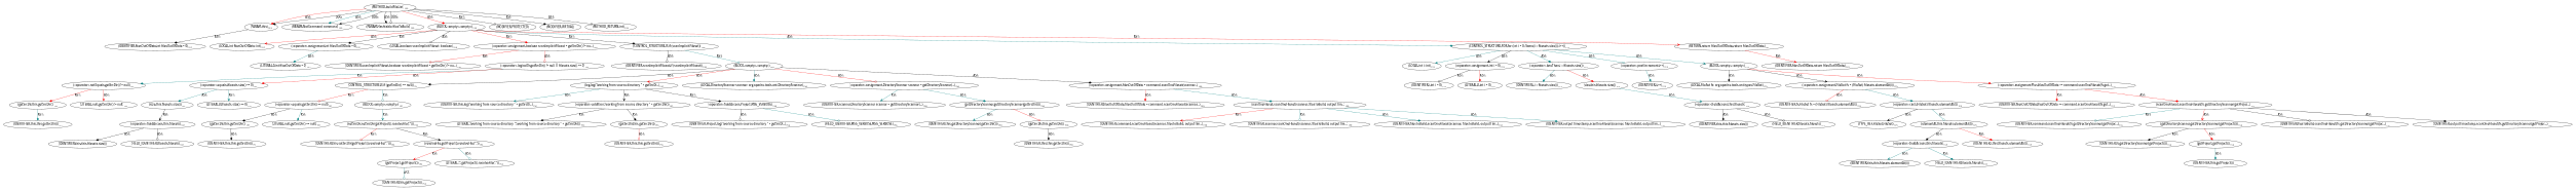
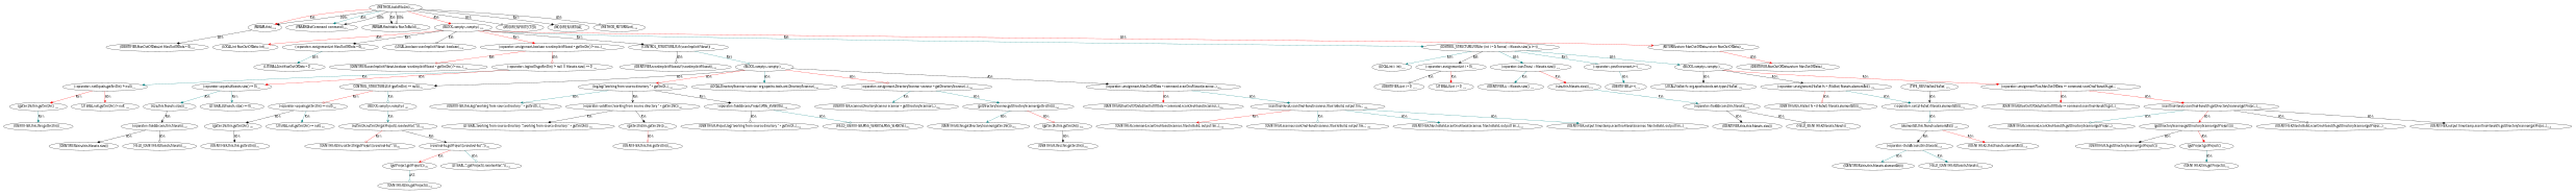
  digraph {
    fontname="Fira Sans"
    node [fontname="Fira Sans"]
    edge [arrowhead=diamond color=black fontname="Fira Sans"]
    n1 [label=<(METHOD,buildFileList)<SUB>134</SUB>>]
    n2 [label=<(PARAM,this)<SUB>134</SUB>>]
    n3 [label=<(PARAM,NetCommand command)<SUB>134</SUB>>]
    n4 [label=<(PARAM,Hashtable filesToBuild)<SUB>134</SUB>>]
    n5 [label=<(BLOCK,&lt;empty&gt;,&lt;empty&gt;)<SUB>134</SUB>>]
    n6 [label=<(MODIFIER,PROTECTED)>]
    n7 [label=<(MODIFIER,VIRTUAL)>]
    n8 [label=<(METHOD_RETURN,int)<SUB>134</SUB>>]
    n9 [label=<(IDENTIFIER,filesOutOfDate,int filesOutOfDate = 0)<SUB>135</SUB>>]
    n10 [label=<(LOCAL,int filesOutOfDate: int)<SUB>135</SUB>>]
    n11 [label=<(&lt;operator&gt;.assignment,int filesOutOfDate = 0)<SUB>135</SUB>>]
    n12 [label=<(LOCAL,boolean scanImplicitFileset: boolean)<SUB>136</SUB>>]
    n13 [label=<(&lt;operator&gt;.assignment,boolean scanImplicitFileset = getSrcDir() != nu...)<SUB>136</SUB>>]
    n14 [label=<(CONTROL_STRUCTURE,IF,if (scanImplicitFileset))<SUB>138</SUB>>]
    n15 [label=<(CONTROL_STRUCTURE,FOR,for (int i = 0; Some(i &lt; filesets.size()); i++))<SUB>153</SUB>>]
    n16 [label=<(RETURN,return filesOutOfDate;,return filesOutOfDate;)<SUB>161</SUB>>]
    n17 [label=<(LITERAL,0,int filesOutOfDate = 0)<SUB>135</SUB>>]
    n18 [label=<(IDENTIFIER,scanImplicitFileset,boolean scanImplicitFileset = getSrcDir() != nu...)<SUB>136</SUB>>]
    n19 [label=<(&lt;operator&gt;.logicalOr,getSrcDir() != null || filesets.size() == 0)<SUB>137</SUB>>]
    n20 [label=<(IDENTIFIER,scanImplicitFileset,if (scanImplicitFileset))<SUB>138</SUB>>]
    n21 [label=<(BLOCK,&lt;empty&gt;,&lt;empty&gt;)<SUB>138</SUB>>]
    n22 [label=<(LOCAL,int i: int)<SUB>153</SUB>>]
    n23 [label=<(&lt;operator&gt;.assignment,int i = 0)<SUB>153</SUB>>]
    n24 [label=<(&lt;operator&gt;.lessThan,i &lt; filesets.size())<SUB>153</SUB>>]
    n25 [label=<(&lt;operator&gt;.postIncrement,i++)<SUB>153</SUB>>]
    n26 [label=<(BLOCK,&lt;empty&gt;,&lt;empty&gt;)<SUB>153</SUB>>]
    n27 [label=<(IDENTIFIER,filesOutOfDate,return filesOutOfDate;)<SUB>161</SUB>>]
-   n28 [label=<(&lt;operator&gt;.notEquals,getSrcDir() != null)<SUB>137</SUB>>]
+   n28 [label=<(&lt;operator&gt;.notEquals,getSrcDir() != null)<SUB>157</SUB>>]
    n29 [label=<(&lt;operator&gt;.equals,filesets.size() == 0)<SUB>137</SUB>>]
    n30 [label=<(getSrcDir,this.getSrcDir())<SUB>137</SUB>>]
    n31 [label=<(LITERAL,null,getSrcDir() != null)<SUB>137</SUB>>]
    n32 [label=<(size,this.filesets.size())<SUB>137</SUB>>]
    n33 [label=<(LITERAL,0,filesets.size() == 0)<SUB>137</SUB>>]
    n34 [label=<(IDENTIFIER,this,this.getSrcDir())<SUB>137</SUB>>]
    n35 [label=<(&lt;operator&gt;.fieldAccess,this.filesets)<SUB>137</SUB>>]
    n36 [label=<(IDENTIFIER,this,this.filesets.size())>]
    n37 [label=<(FIELD_IDENTIFIER,filesets,filesets)<SUB>137</SUB>>]
    n38 [label=<(CONTROL_STRUCTURE,IF,if (getSrcDir() == null))<SUB>141</SUB>>]
    n39 [label=<(log,log(&quot;working from source directory &quot; + getSrcDi...)<SUB>145</SUB>>]
    n40 [label=<(LOCAL,DirectoryScanner scanner: org.apache.tools.ant.DirectoryScanner)<SUB>148</SUB>>]
    n41 [label=<(&lt;operator&gt;.assignment,DirectoryScanner scanner = getDirectoryScanner(...)<SUB>148</SUB>>]
    n42 [label=<(&lt;operator&gt;.assignment,filesOutOfDate = command.scanOneFileset(scanner...)<SUB>149</SUB>>]
    n43 [label=<(&lt;operator&gt;.equals,getSrcDir() == null)<SUB>141</SUB>>]
    n44 [label=<(BLOCK,&lt;empty&gt;,&lt;empty&gt;)<SUB>141</SUB>>]
    n45 [label=<(IDENTIFIER,this,log(&quot;working from source directory &quot; + getSrcDi...)<SUB>145</SUB>>]
    n46 [label=<(&lt;operator&gt;.addition,&quot;working from source directory &quot; + getSrcDir())<SUB>145</SUB>>]
    n47 [label=<(&lt;operator&gt;.fieldAccess,Project.MSG_VERBOSE)<SUB>146</SUB>>]
    n48 [label=<(IDENTIFIER,scanner,DirectoryScanner scanner = getDirectoryScanner(...)<SUB>148</SUB>>]
    n49 [label=<(getDirectoryScanner,getDirectoryScanner(getSrcDir()))<SUB>148</SUB>>]
    n50 [label=<(IDENTIFIER,filesOutOfDate,filesOutOfDate = command.scanOneFileset(scanner...)<SUB>149</SUB>>]
    n51 [label=<(scanOneFileset,scanOneFileset(scanner, filesToBuild, outputTim...)<SUB>149</SUB>>]
    n52 [label=<(getSrcDir,this.getSrcDir())<SUB>141</SUB>>]
    n53 [label=<(LITERAL,null,getSrcDir() == null)<SUB>141</SUB>>]
    n54 [label=<(setSrcDir,setSrcDir(getProject().resolveFile(&quot;.&quot;)))<SUB>143</SUB>>]
    n55 [label=<(IDENTIFIER,this,this.getSrcDir())<SUB>141</SUB>>]
    n56 [label=<(IDENTIFIER,this,setSrcDir(getProject().resolveFile(&quot;.&quot;)))<SUB>143</SUB>>]
    n57 [label=<(resolveFile,getProject().resolveFile(&quot;.&quot;))<SUB>143</SUB>>]
    n58 [label=<(getProject,getProject())<SUB>143</SUB>>]
    n59 [label=<(LITERAL,&quot;.&quot;,getProject().resolveFile(&quot;.&quot;))<SUB>143</SUB>>]
    n60 [label=<(IDENTIFIER,this,getProject())<SUB>143</SUB>>]
    n61 [label=<(LITERAL,&quot;working from source directory &quot;,&quot;working from source directory &quot; + getSrcDir())<SUB>145</SUB>>]
    n62 [label=<(getSrcDir,this.getSrcDir())<SUB>145</SUB>>]
    n63 [label=<(IDENTIFIER,Project,log(&quot;working from source directory &quot; + getSrcDi...)<SUB>146</SUB>>]
    n64 [label=<(FIELD_IDENTIFIER,MSG_VERBOSE,MSG_VERBOSE)<SUB>146</SUB>>]
    n65 [label=<(IDENTIFIER,this,this.getSrcDir())<SUB>145</SUB>>]
    n66 [label=<(IDENTIFIER,this,getDirectoryScanner(getSrcDir()))<SUB>148</SUB>>]
    n67 [label=<(getSrcDir,this.getSrcDir())<SUB>148</SUB>>]
    n68 [label=<(IDENTIFIER,this,this.getSrcDir())<SUB>148</SUB>>]
    n69 [label=<(IDENTIFIER,command,scanOneFileset(scanner, filesToBuild, outputTim...)<SUB>149</SUB>>]
    n70 [label=<(IDENTIFIER,scanner,scanOneFileset(scanner, filesToBuild, outputTim...)<SUB>149</SUB>>]
    n71 [label=<(IDENTIFIER,filesToBuild,scanOneFileset(scanner, filesToBuild, outputTim...)<SUB>150</SUB>>]
    n72 [label=<(IDENTIFIER,outputTimestamp,scanOneFileset(scanner, filesToBuild, outputTim...)<SUB>150</SUB>>]
    n73 [label=<(IDENTIFIER,i,int i = 0)<SUB>153</SUB>>]
    n74 [label=<(LITERAL,0,int i = 0)<SUB>153</SUB>>]
    n75 [label=<(IDENTIFIER,i,i &lt; filesets.size())<SUB>153</SUB>>]
    n76 [label=<(size,this.filesets.size())<SUB>153</SUB>>]
    n77 [label=<(IDENTIFIER,i,i++)<SUB>153</SUB>>]
    n78 [label=<(LOCAL,FileSet fs: org.apache.tools.ant.types.FileSet)<SUB>154</SUB>>]
    n79 [label=<(&lt;operator&gt;.assignment,FileSet fs = (FileSet) filesets.elementAt(i))<SUB>154</SUB>>]
    n80 [label=<(&lt;operator&gt;.assignmentPlus,filesOutOfDate += command.scanOneFileset(fs.get...)<SUB>155</SUB>>]
    n81 [label=<(&lt;operator&gt;.fieldAccess,this.filesets)<SUB>153</SUB>>]
    n82 [label=<(IDENTIFIER,this,this.filesets.size())>]
    n83 [label=<(FIELD_IDENTIFIER,filesets,filesets)<SUB>153</SUB>>]
    n84 [label=<(IDENTIFIER,fs,FileSet fs = (FileSet) filesets.elementAt(i))<SUB>154</SUB>>]
    n85 [label=<(&lt;operator&gt;.cast,(FileSet) filesets.elementAt(i))<SUB>154</SUB>>]
    n86 [label=<(IDENTIFIER,filesOutOfDate,filesOutOfDate += command.scanOneFileset(fs.get...)<SUB>155</SUB>>]
    n87 [label=<(scanOneFileset,scanOneFileset(fs.getDirectoryScanner(getProjec...)<SUB>155</SUB>>]
    n88 [label=<(TYPE_REF,FileSet,FileSet)<SUB>154</SUB>>]
    n89 [label=<(elementAt,this.filesets.elementAt(i))<SUB>154</SUB>>]
    n90 [label=<(&lt;operator&gt;.fieldAccess,this.filesets)<SUB>154</SUB>>]
    n91 [label=<(IDENTIFIER,i,this.filesets.elementAt(i))<SUB>154</SUB>>]
    n92 [label=<(IDENTIFIER,this,this.filesets.elementAt(i))>]
    n93 [label=<(FIELD_IDENTIFIER,filesets,filesets)<SUB>154</SUB>>]
    n94 [label=<(IDENTIFIER,command,scanOneFileset(fs.getDirectoryScanner(getProjec...)<SUB>155</SUB>>]
    n95 [label=<(getDirectoryScanner,getDirectoryScanner(getProject()))<SUB>156</SUB>>]
    n96 [label=<(IDENTIFIER,filesToBuild,scanOneFileset(fs.getDirectoryScanner(getProjec...)<SUB>157</SUB>>]
    n97 [label=<(IDENTIFIER,outputTimestamp,scanOneFileset(fs.getDirectoryScanner(getProjec...)<SUB>158</SUB>>]
    n98 [label=<(IDENTIFIER,fs,getDirectoryScanner(getProject()))<SUB>156</SUB>>]
    n99 [label=<(getProject,getProject())<SUB>156</SUB>>]
    n100 [label=<(IDENTIFIER,this,getProject())<SUB>156</SUB>>]
    n1 -> n2 [color=red label="AST: "]
    n1 -> n2 [label="DDG: "]
    n1 -> n3 [color=teal label="AST: "]
    n1 -> n3 [arrowhead=vee label="DDG: "]
    n1 -> n4 [label="AST: "]
    n1 -> n4 [arrowhead=odot label="DDG: "]
    n1 -> n5 [color=red label="AST: "]
    n1 -> n6 [arrowhead=odot label="AST: "]
    n1 -> n7 [label="AST: "]
    n1 -> n8 [arrowhead=odot label="AST: "]
    n2 -> n9 [label="AST: "]
    n5 -> n10 [arrowhead=vee color=red label="AST: "]
    n5 -> n11 [label="AST: "]
    n5 -> n12 [arrowhead=odot label="AST: "]
    n5 -> n13 [color=red label="AST: "]
    n5 -> n14 [label="AST: "]
    n5 -> n15 [color=teal label="AST: "]
    n5 -> n16 [arrowhead=vee color=red label="AST: "]
    n11 -> n17 [color=teal label="AST: "]
    n13 -> n18 [arrowhead=odot color=red label="AST: "]
    n13 -> n19 [arrowhead=odot color=red label="AST: "]
    n14 -> n20 [arrowhead=odot label="AST: "]
    n14 -> n21 [arrowhead=odot color=teal label="AST: "]
    n15 -> n22 [arrowhead=vee color=teal label="AST: "]
    n15 -> n23 [arrowhead=vee label="AST: "]
    n15 -> n24 [color=teal label="AST: "]
    n15 -> n25 [arrowhead=odot color=teal label="AST: "]
    n15 -> n26 [arrowhead=vee color=teal label="AST: "]
    n16 -> n27 [arrowhead=vee color=red label="AST: "]
    n19 -> n28 [color=teal label="AST: "]
    n19 -> n29 [color=red label="AST: "]
    n21 -> n38 [label="AST: "]
    n21 -> n39 [arrowhead=vee color=red label="AST: "]
    n21 -> n40 [color=teal label="AST: "]
    n21 -> n41 [arrowhead=odot color=red label="AST: "]
    n21 -> n42 [label="AST: "]
    n23 -> n73 [arrowhead=odot label="AST: "]
    n23 -> n74 [color=red label="AST: "]
    n24 -> n75 [color=teal label="AST: "]
    n24 -> n76 [color=red label="AST: "]
    n25 -> n77 [color=teal label="AST: "]
    n26 -> n78 [label="AST: "]
    n26 -> n79 [arrowhead=vee label="AST: "]
    n26 -> n80 [color=red label="AST: "]
    n28 -> n30 [color=red label="AST: "]
    n28 -> n31 [arrowhead=vee color=red label="AST: "]
    n29 -> n32 [color=teal label="AST: "]
    n29 -> n33 [arrowhead=vee color=teal label="AST: "]
    n30 -> n34 [color=teal label="AST: "]
    n32 -> n35 [arrowhead=vee label="AST: "]
    n35 -> n36 [label="AST: "]
    n35 -> n37 [arrowhead=odot label="AST: "]
    n38 -> n43 [arrowhead=odot color=red label="AST: "]
    n38 -> n44 [arrowhead=odot color=teal label="AST: "]
    n39 -> n45 [arrowhead=vee color=teal label="AST: "]
    n39 -> n46 [arrowhead=vee label="AST: "]
    n39 -> n47 [label="AST: "]
    n41 -> n48 [arrowhead=vee color=teal label="AST: "]
    n41 -> n49 [color=teal label="AST: "]
    n42 -> n50 [color=red label="AST: "]
    n42 -> n51 [color=teal label="AST: "]
    n43 -> n52 [label="AST: "]
    n43 -> n53 [color=teal label="AST: "]
    n44 -> n54 [arrowhead=vee color=teal label="AST: "]
    n46 -> n61 [label="AST: "]
    n46 -> n62 [label="AST: "]
    n47 -> n63 [arrowhead=odot label="AST: "]
    n47 -> n64 [arrowhead=odot color=teal label="AST: "]
    n49 -> n66 [arrowhead=vee color=teal label="AST: "]
    n49 -> n67 [arrowhead=odot color=red label="AST: "]
    n51 -> n69 [arrowhead=vee color=red label="AST: "]
    n51 -> n70 [arrowhead=odot color=teal label="AST: "]
    n51 -> n71 [color=teal label="AST: "]
    n51 -> n72 [color=teal label="AST: "]
    n52 -> n55 [label="AST: "]
    n54 -> n56 [arrowhead=odot color=red label="AST: "]
    n54 -> n57 [arrowhead=vee label="AST: "]
    n57 -> n58 [arrowhead=vee color=red label="AST: "]
    n57 -> n59 [arrowhead=odot color=teal label="AST: "]
    n58 -> n60 [arrowhead=odot color=teal label="AST: "]
    n62 -> n65 [arrowhead=odot color=red label="AST: "]
    n67 -> n68 [label="AST: "]
    n76 -> n81 [arrowhead=vee color=teal label="AST: "]
    n79 -> n84 [arrowhead=odot color=red label="AST: "]
    n79 -> n85 [color=teal label="AST: "]
    n80 -> n86 [color=red label="AST: "]
    n80 -> n87 [color=red label="AST: "]
    n81 -> n82 [label="AST: "]
    n81 -> n83 [arrowhead=odot label="AST: "]
-   n85 -> n88 [arrowhead=vee label="AST: "]
+   n88 -> n85 [arrowhead=vee label="AST: "]
    n85 -> n89 [arrowhead=odot color=teal label="AST: "]
    n87 -> n94 [arrowhead=odot color=teal label="AST: "]
    n87 -> n95 [arrowhead=vee color=red label="AST: "]
    n87 -> n96 [arrowhead=odot label="AST: "]
    n87 -> n97 [label="AST: "]
    n89 -> n90 [label="AST: "]
    n89 -> n91 [color=red label="AST: "]
    n90 -> n92 [arrowhead=vee color=teal label="AST: "]
    n90 -> n93 [color=teal label="AST: "]
    n95 -> n98 [label="AST: "]
    n95 -> n99 [color=red label="AST: "]
    n99 -> n100 [color=teal label="AST: "]
  }
